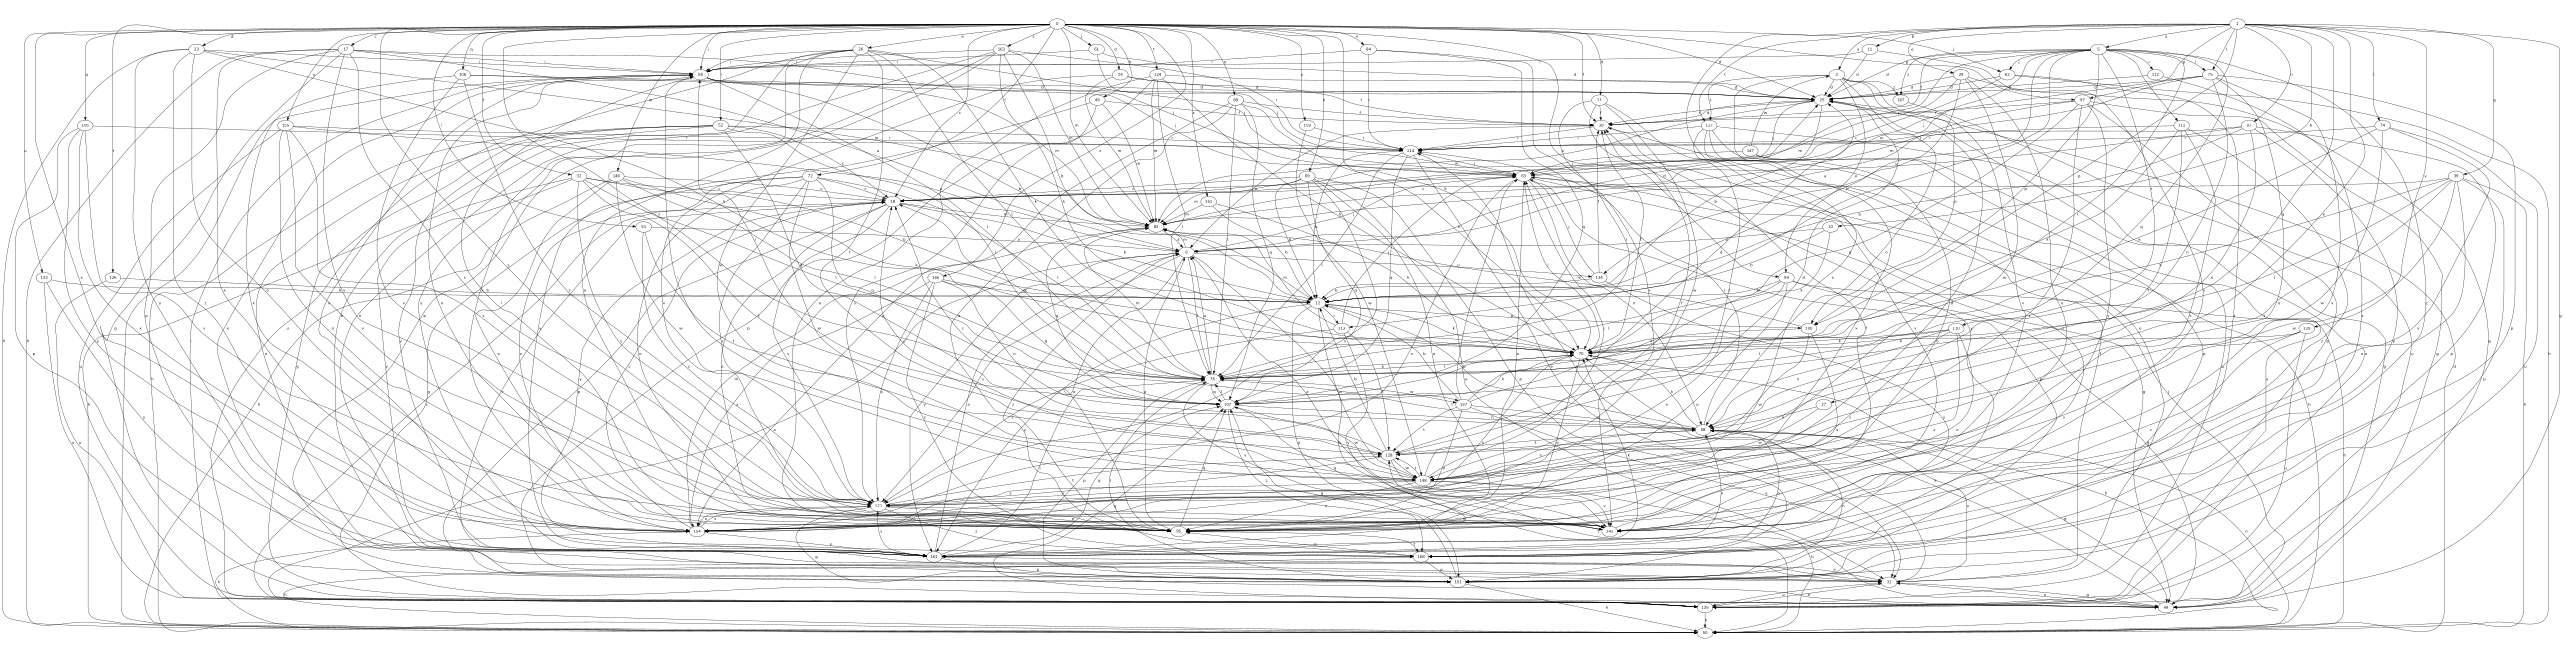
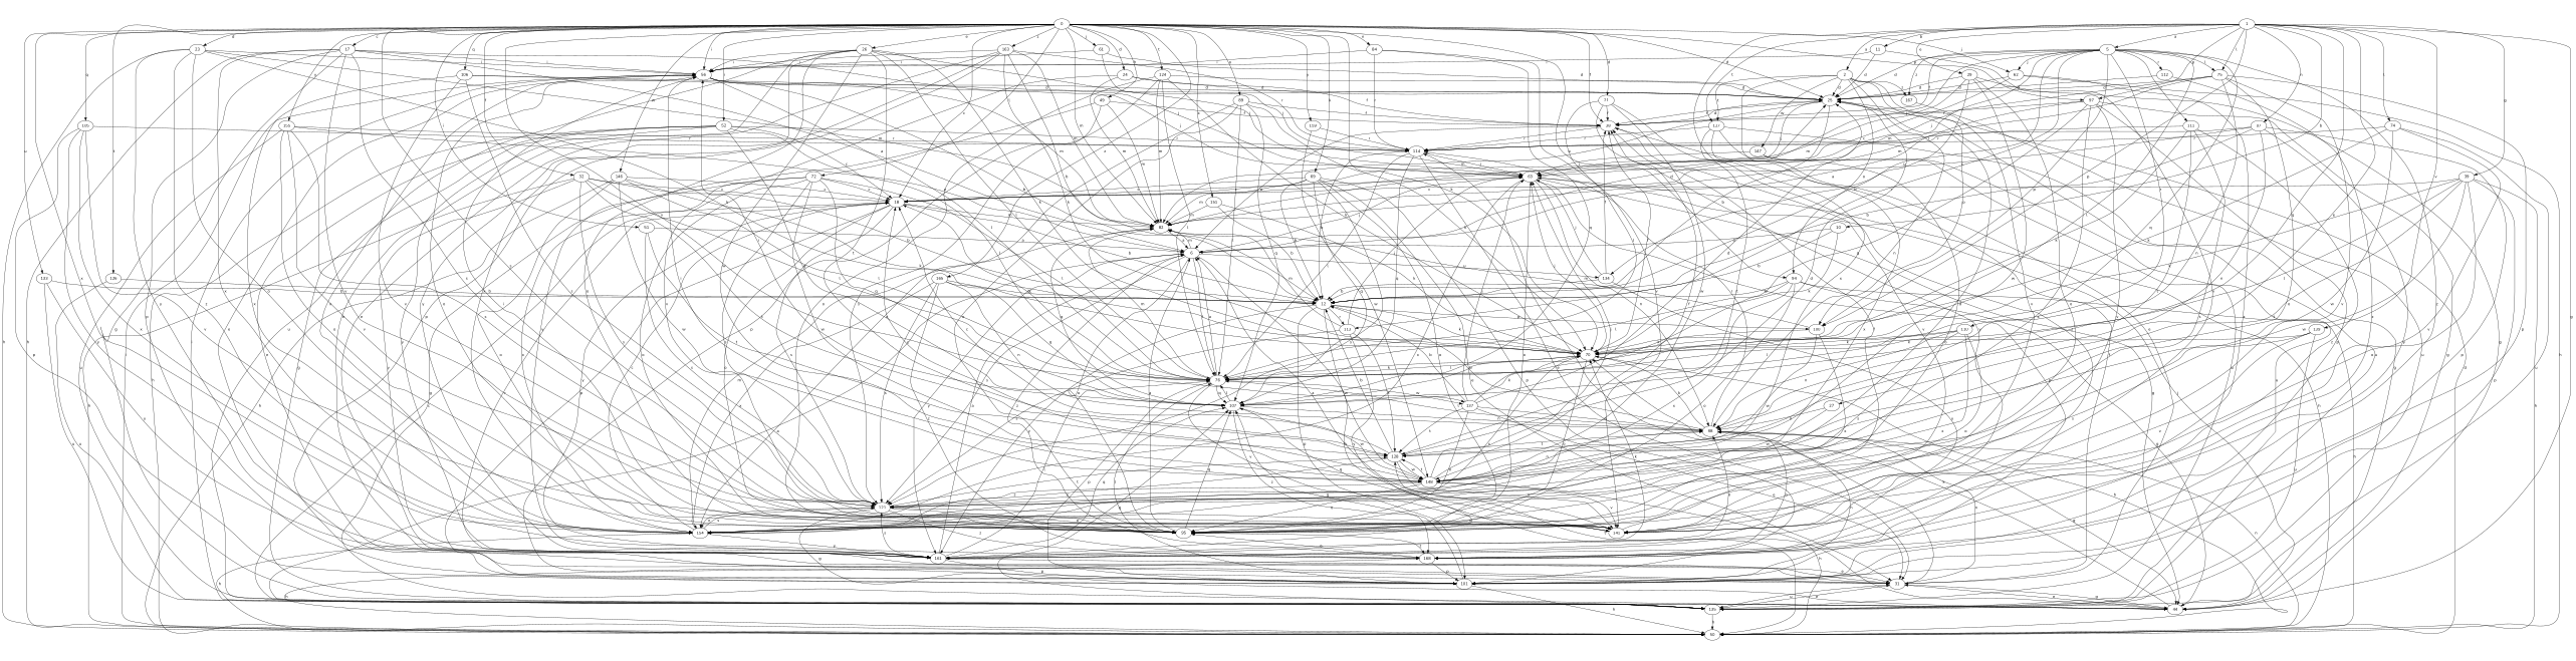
  strict digraph {
    fontname=Nunito
    node [fontname=Nunito]
    edge [fontname=Nunito]
    0
    17
    18
    21
    23
    24
    25
    26
    32
    38
    49
    51
    52
    56
    61
    62
    69
    70
    72
    82
    84
    89
    94
    97
    105
    106
    121
    124
    126
    133
    137
    146
    151
    154
    155
    159
    163
    165
    44
    141
    63
    6
    50
    101
    95
    161
    12
    76
    168
    148
    135
    31
    128
    114
    107
    88
    1
    2
    5
    10
    11
    27
    29
    39
    74
    75
    87
    100
    127
    139
    147
    167
    110
    111
    112
    113
    134
    0 -> 17 [label=c]
    0 -> 18 [label=c]
    0 -> 21 [label=d]
    0 -> 23 [label=d]
    0 -> 24 [label=d]
    0 -> 25 [label=d]
    0 -> 26 [label=e]
    0 -> 32 [label=f]
    0 -> 38 [label=f]
    0 -> 49 [label=h]
    0 -> 51 [label=i]
    0 -> 52 [label=i]
    0 -> 56 [label=i]
    0 -> 61 [label=j]
    0 -> 62 [label=j]
    0 -> 69 [label=k]
    0 -> 70 [label=k]
    0 -> 72 [label=l]
    0 -> 82 [label=m]
    0 -> 84 [label=n]
    0 -> 89 [label=o]
    0 -> 94 [label=o]
    0 -> 97 [label=p]
    0 -> 105 [label=q]
    0 -> 106 [label=q]
    0 -> 121 [label=s]
    0 -> 124 [label=t]
    0 -> 126 [label=t]
    0 -> 133 [label=u]
    0 -> 137 [label=v]
    0 -> 146 [label=w]
    0 -> 151 [label=x]
    0 -> 154 [label=x]
    0 -> 155 [label=y]
    0 -> 159 [label=y]
    0 -> 163 [label=z]
    0 -> 165 [label=z]
    17 -> 56 [label=i]
    17 -> 121 [label=s]
    17 -> 154 [label=x]
    17 -> 44 [label=g]
    17 -> 141 [label=v]
    17 -> 63 [label=j]
    17 -> 6 [label=a]
    17 -> 50 [label=h]
    17 -> 101 [label=p]
    18 -> 82 [label=m]
    18 -> 121 [label=s]
    18 -> 101 [label=p]
    18 -> 95 [label=o]
    18 -> 161 [label=y]
    18 -> 12 [label=b]
    21 -> 38 [label=f]
    21 -> 161 [label=y]
    21 -> 76 [label=l]
    21 -> 168 [label=z]
    21 -> 148 [label=w]
    23 -> 56 [label=i]
    23 -> 70 [label=k]
    23 -> 82 [label=m]
    23 -> 50 [label=h]
    23 -> 95 [label=o]
    23 -> 161 [label=y]
    23 -> 168 [label=z]
    24 -> 25 [label=d]
    24 -> 38 [label=f]
    24 -> 82 [label=m]
    24 -> 141 [label=v]
    25 -> 38 [label=f]
    25 -> 82 [label=m]
    25 -> 63 [label=j]
    25 -> 12 [label=b]
    25 -> 135 [label=u]
    26 -> 56 [label=i]
    26 -> 70 [label=k]
    26 -> 63 [label=j]
    26 -> 95 [label=o]
    26 -> 161 [label=y]
    26 -> 76 [label=l]
    26 -> 148 [label=w]
    26 -> 135 [label=u]
    26 -> 31 [label=e]
    26 -> 128 [label=t]
    32 -> 18 [label=c]
    32 -> 121 [label=s]
    32 -> 50 [label=h]
    32 -> 161 [label=y]
    32 -> 12 [label=b]
    32 -> 76 [label=l]
    32 -> 128 [label=t]
    38 -> 25 [label=d]
    38 -> 141 [label=v]
    38 -> 6 [label=a]
    38 -> 114 [label=r]
    49 -> 38 [label=f]
    49 -> 82 [label=m]
    49 -> 121 [label=s]
    49 -> 161 [label=y]
    51 -> 121 [label=s]
    51 -> 6 [label=a]
    51 -> 128 [label=t]
    52 -> 18 [label=c]
    52 -> 44 [label=g]
    52 -> 50 [label=h]
    52 -> 161 [label=y]
    52 -> 76 [label=l]
    52 -> 31 [label=e]
    52 -> 114 [label=r]
    52 -> 107 [label=q]
    56 -> 25 [label=d]
    56 -> 82 [label=m]
    56 -> 154 [label=x]
    56 -> 95 [label=o]
    56 -> 12 [label=b]
    56 -> 76 [label=l]
    56 -> 31 [label=e]
    61 -> 25 [label=d]
    61 -> 56 [label=i]
    61 -> 63 [label=j]
    62 -> 18 [label=c]
    62 -> 25 [label=d]
    62 -> 50 [label=h]
    62 -> 168 [label=z]
    69 -> 18 [label=c]
    69 -> 82 [label=m]
    69 -> 121 [label=s]
    69 -> 101 [label=p]
    69 -> 95 [label=o]
    69 -> 12 [label=b]
    69 -> 31 [label=e]
    69 -> 107 [label=q]
    70 -> 38 [label=f]
    70 -> 154 [label=x]
    70 -> 63 [label=j]
    70 -> 50 [label=h]
    70 -> 95 [label=o]
    70 -> 76 [label=l]
    72 -> 18 [label=c]
    72 -> 121 [label=s]
    72 -> 154 [label=x]
    72 -> 44 [label=g]
    72 -> 95 [label=o]
    72 -> 76 [label=l]
    72 -> 148 [label=w]
    72 -> 107 [label=q]
    82 -> 6 [label=a]
    82 -> 107 [label=q]
    84 -> 56 [label=i]
    84 -> 141 [label=v]
    84 -> 114 [label=r]
    84 -> 107 [label=q]
    89 -> 38 [label=f]
    89 -> 70 [label=k]
    89 -> 154 [label=x]
    89 -> 95 [label=o]
    89 -> 76 [label=l]
    89 -> 107 [label=q]
    94 -> 154 [label=x]
    94 -> 44 [label=g]
    94 -> 50 [label=h]
    94 -> 95 [label=o]
    94 -> 12 [label=b]
    94 -> 76 [label=l]
    97 -> 38 [label=f]
    97 -> 154 [label=x]
    97 -> 44 [label=g]
    97 -> 141 [label=v]
    97 -> 6 [label=a]
    97 -> 101 [label=p]
    97 -> 107 [label=q]
    105 -> 154 [label=x]
    105 -> 141 [label=v]
    105 -> 101 [label=p]
    105 -> 161 [label=y]
    105 -> 114 [label=r]
    106 -> 25 [label=d]
    106 -> 121 [label=s]
    106 -> 154 [label=x]
    106 -> 141 [label=v]
    106 -> 63 [label=j]
    121 -> 25 [label=d]
    121 -> 154 [label=x]
    121 -> 44 [label=g]
    121 -> 141 [label=v]
    121 -> 95 [label=o]
    121 -> 168 [label=z]
    121 -> 128 [label=t]
    124 -> 25 [label=d]
    124 -> 70 [label=k]
    124 -> 82 [label=m]
    124 -> 101 [label=p]
    124 -> 95 [label=o]
    124 -> 76 [label=l]
    126 -> 12 [label=b]
    126 -> 135 [label=u]
    133 -> 161 [label=y]
    133 -> 12 [label=b]
    133 -> 135 [label=u]
    137 -> 25 [label=d]
    137 -> 70 [label=k]
    137 -> 63 [label=j]
    137 -> 95 [label=o]
    137 -> 12 [label=b]
    137 -> 31 [label=e]
    137 -> 128 [label=t]
    137 -> 88 [label=n]
    146 -> 18 [label=c]
    146 -> 70 [label=k]
    146 -> 50 [label=h]
    146 -> 95 [label=o]
    146 -> 76 [label=l]
    146 -> 148 [label=w]
    151 -> 70 [label=k]
    151 -> 82 [label=m]
    151 -> 12 [label=b]
    154 -> 18 [label=c]
    154 -> 82 [label=m]
    154 -> 121 [label=s]
    154 -> 50 [label=h]
    154 -> 161 [label=y]
    155 -> 121 [label=s]
    155 -> 141 [label=v]
    155 -> 6 [label=a]
    155 -> 95 [label=o]
    155 -> 135 [label=u]
    155 -> 114 [label=r]
    159 -> 148 [label=w]
    159 -> 114 [label=r]
    163 -> 56 [label=i]
    163 -> 70 [label=k]
    163 -> 82 [label=m]
    163 -> 154 [label=x]
    163 -> 101 [label=p]
    163 -> 12 [label=b]
    163 -> 31 [label=e]
    163 -> 114 [label=r]
    165 -> 121 [label=s]
    165 -> 154 [label=x]
    165 -> 12 [label=b]
    165 -> 168 [label=z]
    165 -> 107 [label=q]
    165 -> 88 [label=n]
    44 -> 70 [label=k]
    44 -> 63 [label=j]
    44 -> 31 [label=e]
    44 -> 128 [label=t]
    141 -> 38 [label=f]
    141 -> 6 [label=a]
    141 -> 107 [label=q]
    63 -> 18 [label=c]
    63 -> 154 [label=x]
    63 -> 44 [label=g]
    63 -> 50 [label=h]
    63 -> 101 [label=p]
    63 -> 95 [label=o]
    63 -> 88 [label=n]
    6 -> 25 [label=d]
    6 -> 82 [label=m]
    6 -> 121 [label=s]
    6 -> 63 [label=j]
    6 -> 50 [label=h]
    6 -> 95 [label=o]
    6 -> 161 [label=y]
    6 -> 76 [label=l]
    6 -> 168 [label=z]
    6 -> 134 [label=u]
    50 -> 25 [label=d]
    50 -> 56 [label=i]
    50 -> 88 [label=n]
    101 -> 50 [label=h]
    101 -> 76 [label=l]
    101 -> 107 [label=q]
    101 -> 88 [label=n]
    95 -> 56 [label=i]
    95 -> 6 [label=a]
    95 -> 168 [label=z]
    95 -> 107 [label=q]
    161 -> 70 [label=k]
    161 -> 121 [label=s]
    161 -> 6 [label=a]
    161 -> 101 [label=p]
    161 -> 76 [label=l]
    161 -> 31 [label=e]
    161 -> 107 [label=q]
    161 -> 88 [label=n]
    12 -> 70 [label=k]
    12 -> 101 [label=p]
    12 -> 161 [label=y]
    12 -> 148 [label=w]
    12 -> 100 [label=p]
    12 -> 113 [label=r]
    76 -> 18 [label=c]
    76 -> 70 [label=k]
    76 -> 82 [label=m]
    76 -> 137 [label=w]
    76 -> 141 [label=v]
    76 -> 6 [label=a]
    76 -> 101 [label=p]
    76 -> 107 [label=q]
    168 -> 50 [label=h]
    168 -> 101 [label=p]
    168 -> 95 [label=o]
    168 -> 88 [label=n]
    148 -> 18 [label=c]
    148 -> 38 [label=f]
    148 -> 56 [label=i]
    148 -> 121 [label=s]
    148 -> 141 [label=v]
    148 -> 63 [label=j]
    148 -> 50 [label=h]
    148 -> 95 [label=o]
    148 -> 128 [label=t]
    148 -> 88 [label=n]
    135 -> 18 [label=c]
    135 -> 56 [label=i]
    135 -> 6 [label=a]
    135 -> 50 [label=h]
    135 -> 31 [label=e]
    135 -> 107 [label=q]
    31 -> 18 [label=r]
    31 -> 38 [label=f]
    31 -> 44 [label=g]
    31 -> 135 [label=u]
    31 -> 114 [label=r]
    31 -> 88 [label=n]
    128 -> 18 [label=c]
    128 -> 25 [label=d]
    128 -> 154 [label=x]
    128 -> 141 [label=v]
    128 -> 12 [label=b]
    128 -> 148 [label=w]
    114 -> 63 [label=j]
    114 -> 12 [label=b]
    114 -> 76 [label=l]
    114 -> 31 [label=e]
    114 -> 107 [label=q]
    107 -> 56 [label=i]
    107 -> 76 [label=l]
    107 -> 168 [label=z]
    107 -> 148 [label=w]
    107 -> 88 [label=n]
    88 -> 70 [label=k]
    88 -> 44 [label=g]
    88 -> 12 [label=b]
    88 -> 76 [label=l]
    88 -> 128 [label=t]
    88 -> 114 [label=r]
    1 -> 97 [label=p]
    1 -> 154 [label=x]
    1 -> 44 [label=g]
    1 -> 107 [label=q]
    1 -> 2 [label=a]
    1 -> 5 [label=a]
    1 -> 10 [label=b]
    1 -> 11 [label=b]
    1 -> 27 [label=e]
    1 -> 29 [label=e]
    1 -> 39 [label=g]
    1 -> 74 [label=l]
    1 -> 75 [label=l]
    1 -> 87 [label=n]
    1 -> 100 [label=p]
    1 -> 127 [label=t]
    1 -> 139 [label=v]
    2 -> 25 [label=d]
    2 -> 94 [label=o]
    2 -> 141 [label=v]
    2 -> 31 [label=e]
    2 -> 88 [label=n]
    2 -> 100 [label=p]
    2 -> 127 [label=t]
-   147 -> 2 [label=w]
+   2 -> 147 [label=w]
    2 -> 167 [label=z]
    5 -> 25 [label=d]
    5 -> 38 [label=f]
    5 -> 62 [label=j]
    5 -> 82 [label=m]
    5 -> 63 [label=j]
    5 -> 76 [label=l]
    5 -> 168 [label=z]
    5 -> 107 [label=q]
    5 -> 75 [label=l]
    5 -> 100 [label=p]
    5 -> 167 [label=z]
    5 -> 110 [label=r]
    5 -> 111 [label=r]
    5 -> 112 [label=r]
    5 -> 113 [label=r]
    5 -> 134 [label=u]
    10 -> 70 [label=k]
    10 -> 6 [label=a]
    10 -> 12 [label=b]
    11 -> 25 [label=d]
    11 -> 56 [label=i]
    11 -> 141 [label=v]
    27 -> 148 [label=w]
    27 -> 88 [label=n]
    29 -> 25 [label=d]
    29 -> 82 [label=m]
    29 -> 44 [label=g]
    29 -> 95 [label=o]
    29 -> 12 [label=b]
    29 -> 148 [label=w]
    39 -> 18 [label=c]
    39 -> 70 [label=k]
    39 -> 50 [label=h]
    39 -> 101 [label=p]
    39 -> 95 [label=o]
    39 -> 76 [label=l]
    39 -> 148 [label=w]
    39 -> 128 [label=t]
    74 -> 70 [label=k]
    74 -> 141 [label=v]
    74 -> 148 [label=w]
    74 -> 135 [label=u]
    74 -> 114 [label=r]
    75 -> 25 [label=d]
    75 -> 82 [label=m]
    75 -> 141 [label=v]
    75 -> 63 [label=j]
    75 -> 101 [label=p]
    75 -> 95 [label=o]
    75 -> 88 [label=n]
    87 -> 18 [label=c]
    87 -> 101 [label=p]
    87 -> 161 [label=y]
    87 -> 12 [label=b]
    87 -> 114 [label=r]
    87 -> 88 [label=n]
    100 -> 70 [label=k]
    100 -> 82 [label=m]
    100 -> 154 [label=x]
    100 -> 148 [label=w]
    127 -> 154 [label=x]
    127 -> 44 [label=g]
-   127 -> 101 [label=p]
    127 -> 135 [label=u]
    127 -> 128 [label=t]
    127 -> 114 [label=r]
    139 -> 70 [label=k]
    139 -> 121 [label=s]
    139 -> 141 [label=v]
    139 -> 135 [label=u]
    147 -> 63 [label=j]
    147 -> 95 [label=o]
    147 -> 135 [label=u]
    167 -> 135 [label=u]
    110 -> 70 [label=k]
    110 -> 121 [label=s]
    110 -> 154 [label=x]
    110 -> 95 [label=o]
    110 -> 76 [label=l]
    110 -> 88 [label=n]
    111 -> 70 [label=k]
    111 -> 121 [label=s]
    111 -> 168 [label=z]
    111 -> 128 [label=t]
    111 -> 114 [label=r]
    112 -> 25 [label=d]
    112 -> 168 [label=z]
    113 -> 82 [label=m]
    113 -> 121 [label=s]
    113 -> 63 [label=j]
    113 -> 161 [label=y]
    113 -> 128 [label=t]
    134 -> 38 [label=f]
    134 -> 63 [label=j]
    134 -> 161 [label=y]
    134 -> 12 [label=b]
  }
